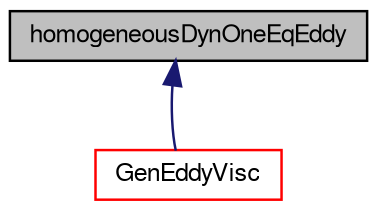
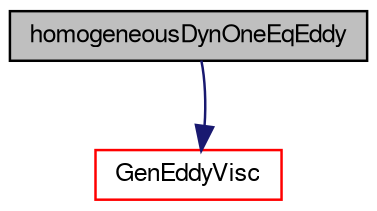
  digraph {
    node [fontname=FreeSans fontsize=10 shape=record]
    n1 [color=black fillcolor=grey75 fontcolor=black height=0.2 label=homogeneousDynOneEqEddy style=filled width=0.4]
    n2 [color=red height=0.2 label=GenEddyVisc width=0.4]
-   n1 -> n2 [color=midnightblue dir=back fontname=FreeSans fontsize=10 labelfontname=FreeSans labelfontsize=10 style=solid]
+   n2 -> n1 [color=midnightblue dir=back fontname=FreeSans fontsize=10 labelfontname=FreeSans labelfontsize=10 style=solid]
  }
